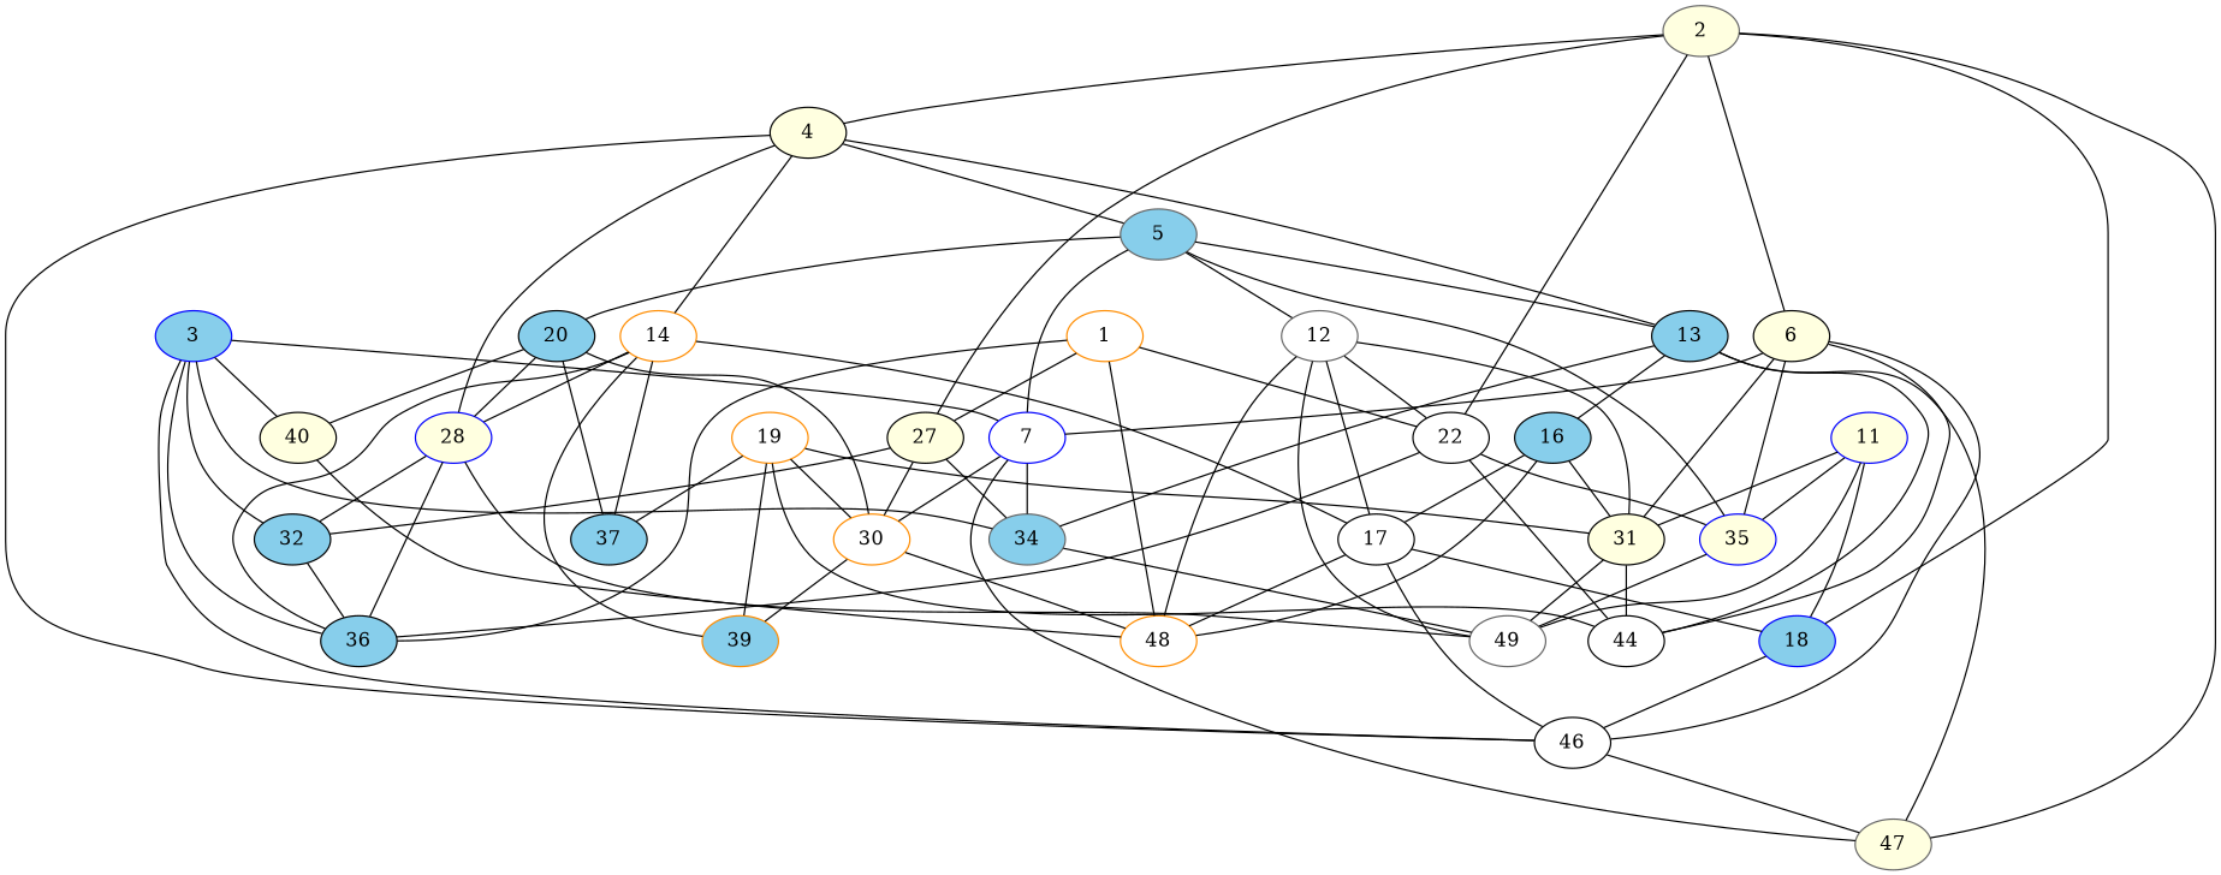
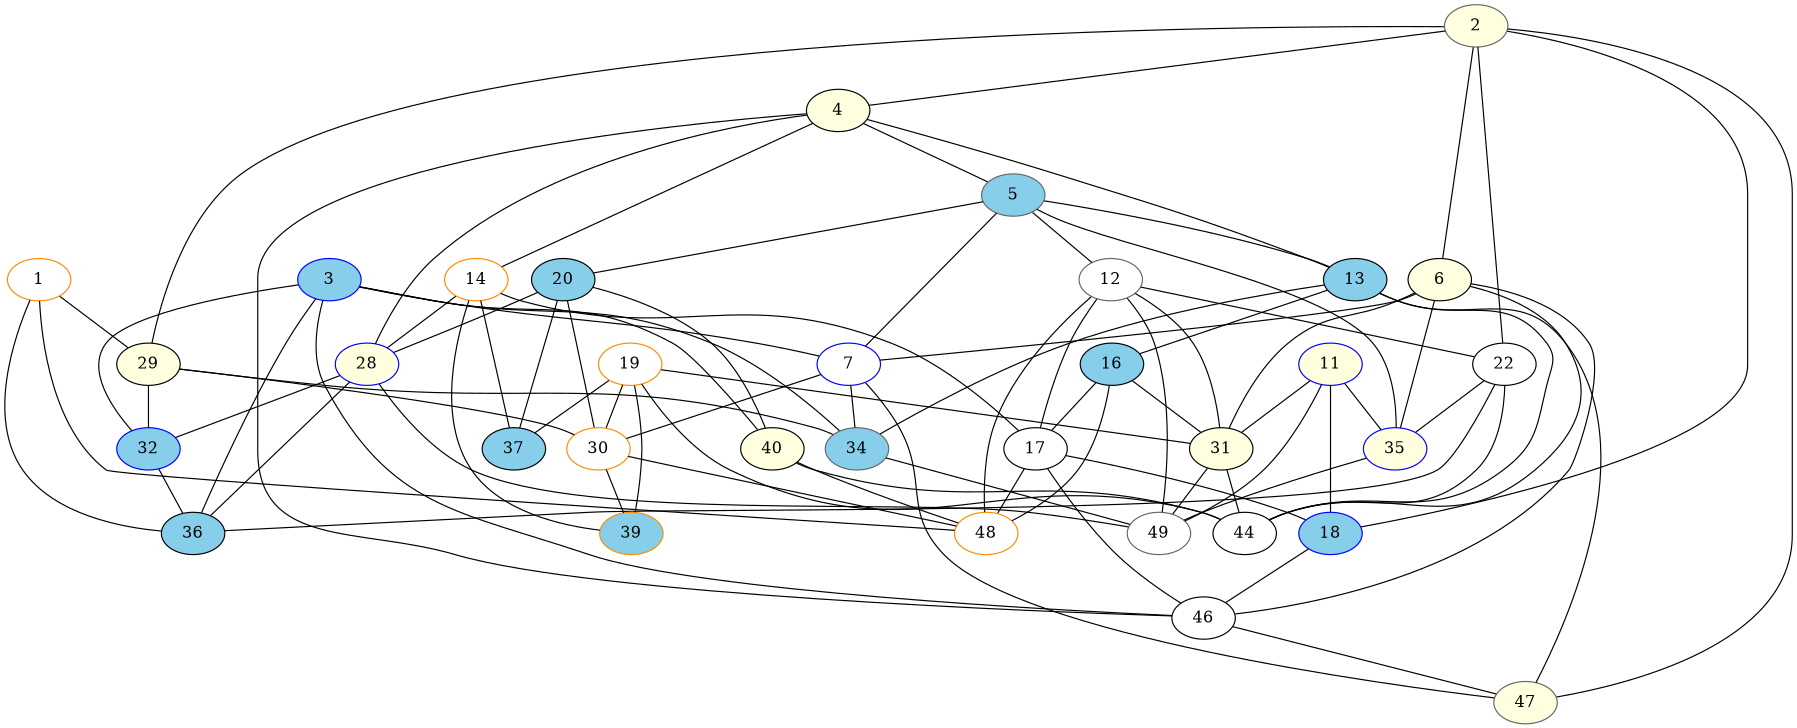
  graph {
    node [color=black fillcolor=white style=filled]
    22 [super="+26"]
    36 [fillcolor=skyblue super="+52"]
    35 [color=blue fillcolor=lightyellow super="+58"]
    44 [super="+57"]
    1 [color=darkorange]
-   29 [fillcolor=lightyellow super="+38" label=27]
+   29 [fillcolor=lightyellow super="+38"]
    48 [color=darkorange super="+50"]
-   32 [fillcolor=skyblue]
+   32 [color=blue fillcolor=skyblue]
    34 [color=gray40 fillcolor=skyblue super="+42"]
    30 [color=darkorange super="+43"]
    2 [color=gray40 fillcolor=lightyellow super="+10"]
    4 [fillcolor=lightyellow super="+9"]
    6 [fillcolor=lightyellow super="+21"]
    18 [color=blue fillcolor=skyblue]
    47 [color=gray40 fillcolor=lightyellow]
    46 [super="+55"]
    5 [color=gray40 fillcolor=skyblue super="+8"]
    13 [fillcolor=skyblue super="+27"]
    14 [color=darkorange super="+51"]
    28 [color=blue fillcolor=lightyellow super="+41"]
    7 [color=blue super="+45"]
    31 [fillcolor=lightyellow super="+54"]
    3 [color=blue fillcolor=skyblue super="+56"]
    40 [fillcolor=lightyellow]
    49 [color=gray40 super="+53"]
    12 [color=gray40 super="+23"]
    20 [fillcolor=skyblue super="+33"]
    16 [fillcolor=skyblue]
    17 [super="+25"]
    37 [fillcolor=skyblue]
    39 [color=darkorange fillcolor=skyblue]
    11 [color=blue fillcolor=lightyellow super="+15"]
    19 [color=darkorange super="+24"]
    22 -- 36
    22 -- 35
    22 -- 44
    35 -- 49
-   1 -- 22
    1 -- 36
    1 -- 29
    1 -- 48
    29 -- 32
    29 -- 34 [weight=2]
    29 -- 30
    32 -- 36
    34 -- 49
    30 -- 48
    30 -- 39
    2 -- 22
    2 -- 29
    2 -- 4
    2 -- 6
    2 -- 18
    2 -- 47
    4 -- 46
    4 -- 5
    4 -- 13
    4 -- 14
    4 -- 28
    6 -- 35
    6 -- 44
    6 -- 46
    6 -- 7
    6 -- 31
    18 -- 46
    46 -- 47
    5 -- 35
    5 -- 13
    5 -- 7
    5 -- 12
    5 -- 20
    13 -- 44
    13 -- 34
    13 -- 47
    13 -- 16
-   14 -- 36
    14 -- 28
    14 -- 17
    14 -- 37
    14 -- 39
    28 -- 36
    28 -- 32
    28 -- 49
    7 -- 34
    7 -- 30
    7 -- 47
    31 -- 44
    31 -- 49
    3 -- 36
    3 -- 32
    3 -- 34
    3 -- 46
    3 -- 7
    3 -- 40
+   40 -- 44
    40 -- 48
    12 -- 22
    12 -- 48
    12 -- 31
    12 -- 49
    12 -- 17
    20 -- 30
    20 -- 28
    20 -- 40
    20 -- 37 [weight=2]
    16 -- 48
    16 -- 31
    16 -- 17
    17 -- 48
    17 -- 18
    17 -- 46
    11 -- 35 [weight=2]
    11 -- 18
    11 -- 31
    11 -- 49
    19 -- 44
    19 -- 30
    19 -- 31
    19 -- 37
    19 -- 39 [weight=2]
  }
